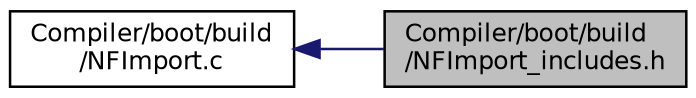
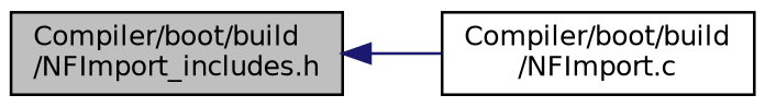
  digraph {
    rankdir=LR
    node [color=black fontname=Helvetica fontsize=10 shape=record style=filled]
    n1 [fillcolor=grey75 fontcolor=black height=0.2 label="Compiler/boot/build\l/NFImport_includes.h" width=0.4]
    n2 [fillcolor=white height=0.2 label="Compiler/boot/build\l/NFImport.c" width=0.4]
-   n2 -> n1 [color=midnightblue dir=back fontname=Helvetica fontsize=10 labelfontname=Helvetica labelfontsize=10 style=solid]
+   n1 -> n2 [color=midnightblue dir=back fontname=Helvetica fontsize=10 labelfontname=Helvetica labelfontsize=10 style=solid]
  }
